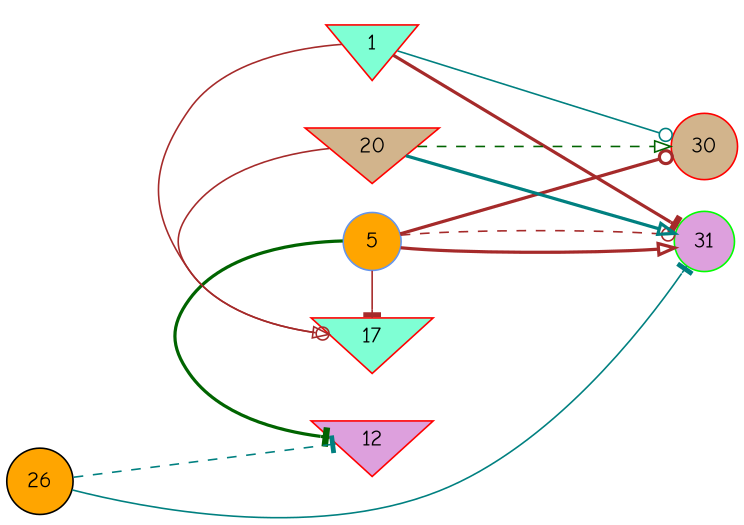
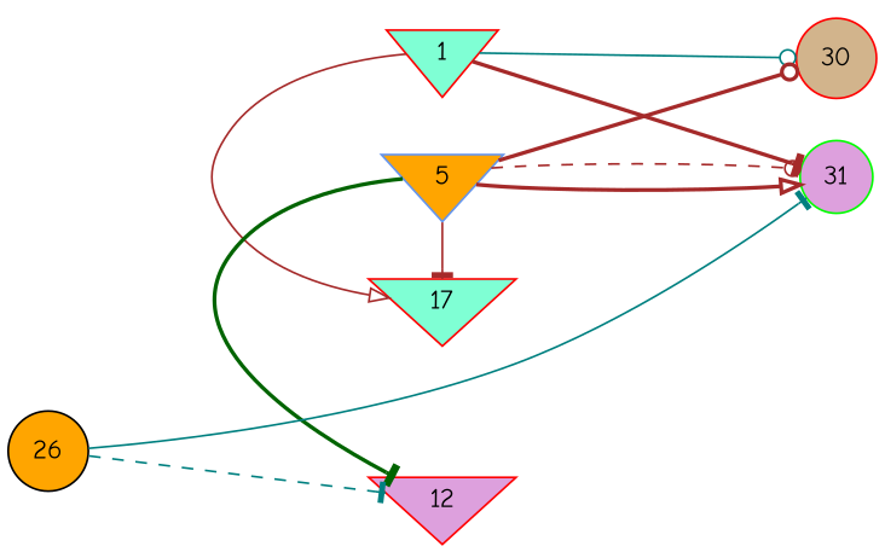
  digraph {
    fontname="Comic Neue"
    rankdir=LR
    ranksep=2.0
    node [color=red fillcolor=aquamarine fontname="Comic Neue" shape=invtriangle style=filled]
    edge [arrowhead=tee color=brown fontname="Comic Neue" style=solid]
    1
-   5 [color=cornflowerblue fillcolor=orange shape=circle]
+   5 [color=cornflowerblue fillcolor=orange]
    12 [fillcolor=plum]
    17
-   20 [fillcolor=tan]
    26 [color=black fillcolor=orange shape=circle]
    30 [fillcolor=tan shape=circle]
    31 [color=green fillcolor=plum shape=circle]
    subgraph sub_1 {
      rank=same
      1
      5
      12
      17
-     20
    }
    subgraph sub_2 {
      rank=same
      26
    }
    subgraph sub_3 {
      rank=same
      30
      31
    }
    1 -> 17 [arrowhead=onormal]
    1 -> 30 [arrowhead=odot color=teal]
    1 -> 31 [style=bold]
    5 -> 12 [color=darkgreen style=bold]
    5 -> 17
    5 -> 30 [arrowhead=odot style=bold]
    5 -> 31 [arrowhead=onormal style=bold]
    5 -> 31 [arrowhead=odot style=dashed]
-   20 -> 17 [arrowhead=odot]
-   20 -> 30 [arrowhead=onormal color=darkgreen style=dashed]
-   20 -> 31 [arrowhead=onormal color=teal style=bold]
    26 -> 12 [color=teal style=dashed]
    26 -> 31 [color=teal]
  }
